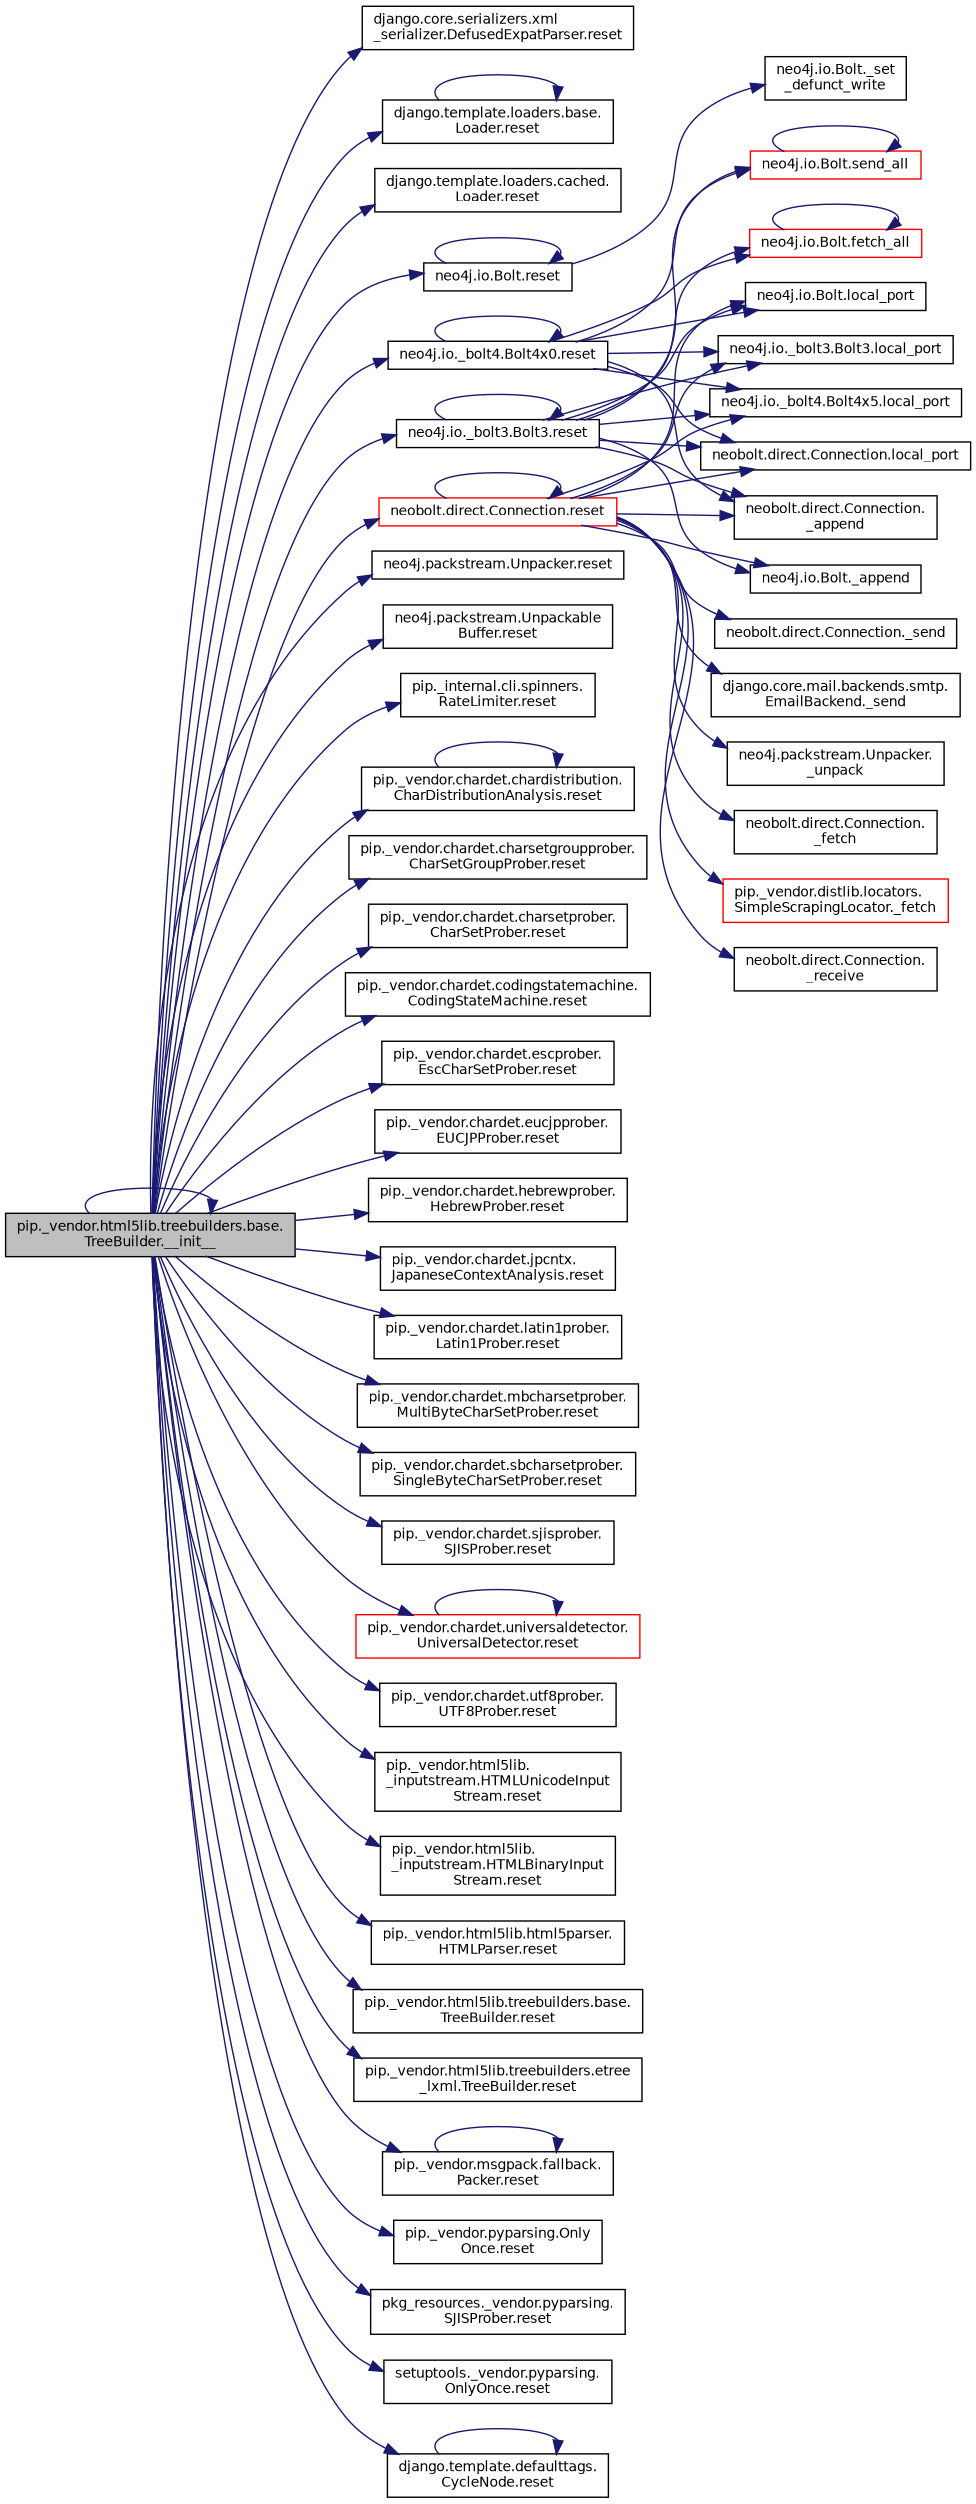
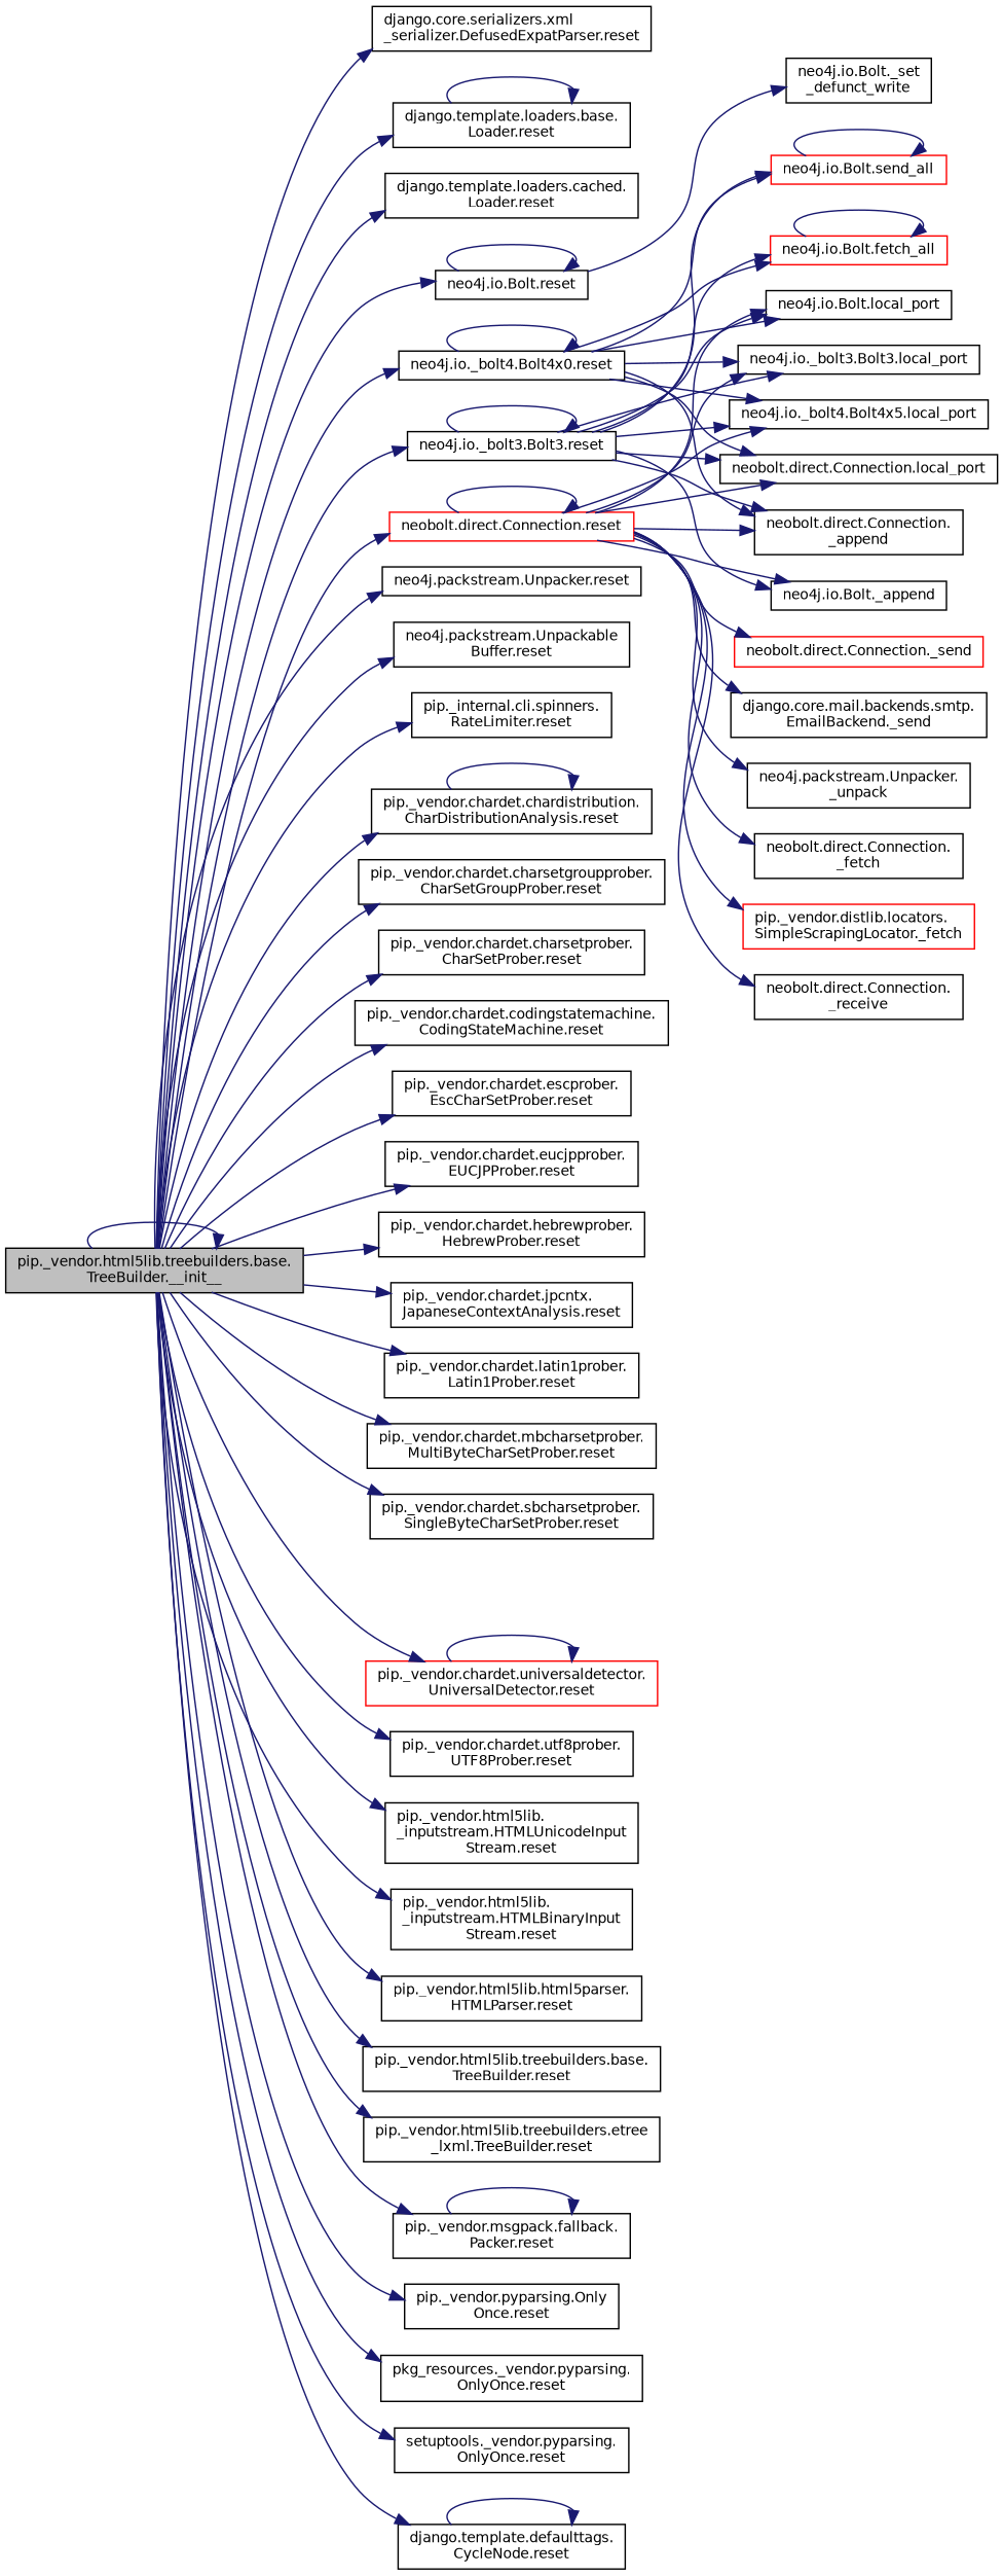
  digraph {
    rankdir=LR
    node [color=black fillcolor=white fontname=Helvetica fontsize=10 shape=record style=filled]
    edge [color=midnightblue fontname=Helvetica fontsize=10 labelfontname=Helvetica labelfontsize=10 style=solid]
    n1 [fillcolor=grey75 fontcolor=black height=0.2 label="pip._vendor.html5lib.treebuilders.base.\lTreeBuilder.__init__" width=0.4]
    n2 [height=0.2 label="django.core.serializers.xml\l_serializer.DefusedExpatParser.reset" width=0.4]
    n3 [height=0.2 label="django.template.loaders.base.\lLoader.reset" width=0.4]
    n4 [height=0.2 label="django.template.loaders.cached.\lLoader.reset" width=0.4]
    n5 [height=0.2 label="neo4j.io.Bolt.reset" width=0.4]
    n6 [height=0.2 label="neo4j.io._bolt3.Bolt3.reset" width=0.4]
    n7 [height=0.2 label="neo4j.io._bolt4.Bolt4x0.reset" width=0.4]
    n8 [height=0.2 label="neo4j.packstream.Unpacker.reset" width=0.4]
    n9 [height=0.2 label="neo4j.packstream.Unpackable\lBuffer.reset" width=0.4]
    n10 [color=red height=0.2 label="neobolt.direct.Connection.reset" width=0.4]
    n11 [height=0.2 label="pip._internal.cli.spinners.\lRateLimiter.reset" width=0.4]
    n12 [height=0.2 label="pip._vendor.chardet.chardistribution.\lCharDistributionAnalysis.reset" width=0.4]
    n13 [height=0.2 label="pip._vendor.chardet.charsetgroupprober.\lCharSetGroupProber.reset" width=0.4]
    n14 [height=0.2 label="pip._vendor.chardet.charsetprober.\lCharSetProber.reset" width=0.4]
    n15 [height=0.2 label="pip._vendor.chardet.codingstatemachine.\lCodingStateMachine.reset" width=0.4]
    n16 [height=0.2 label="pip._vendor.chardet.escprober.\lEscCharSetProber.reset" width=0.4]
    n17 [height=0.2 label="pip._vendor.chardet.eucjpprober.\lEUCJPProber.reset" width=0.4]
    n18 [height=0.2 label="pip._vendor.chardet.hebrewprober.\lHebrewProber.reset" width=0.4]
    n19 [height=0.2 label="pip._vendor.chardet.jpcntx.\lJapaneseContextAnalysis.reset" width=0.4]
    n20 [height=0.2 label="pip._vendor.chardet.latin1prober.\lLatin1Prober.reset" width=0.4]
    n21 [height=0.2 label="pip._vendor.chardet.mbcharsetprober.\lMultiByteCharSetProber.reset" width=0.4]
    n22 [height=0.2 label="pip._vendor.chardet.sbcharsetprober.\lSingleByteCharSetProber.reset" width=0.4]
-   n23 [height=0.2 label="pip._vendor.chardet.sjisprober.\lSJISProber.reset" width=0.4]
    n24 [color=red height=0.2 label="pip._vendor.chardet.universaldetector.\lUniversalDetector.reset" width=0.4]
    n25 [height=0.2 label="pip._vendor.chardet.utf8prober.\lUTF8Prober.reset" width=0.4]
    n26 [height=0.2 label="pip._vendor.html5lib.\l_inputstream.HTMLUnicodeInput\lStream.reset" width=0.4]
    n27 [height=0.2 label="pip._vendor.html5lib.\l_inputstream.HTMLBinaryInput\lStream.reset" width=0.4]
    n28 [height=0.2 label="pip._vendor.html5lib.html5parser.\lHTMLParser.reset" width=0.4]
    n29 [height=0.2 label="pip._vendor.html5lib.treebuilders.base.\lTreeBuilder.reset" width=0.4]
    n30 [height=0.2 label="pip._vendor.html5lib.treebuilders.etree\l_lxml.TreeBuilder.reset" width=0.4]
    n31 [height=0.2 label="pip._vendor.msgpack.fallback.\lPacker.reset" width=0.4]
    n32 [height=0.2 label="pip._vendor.pyparsing.Only\lOnce.reset" width=0.4]
-   n33 [height=0.2 label="pkg_resources._vendor.pyparsing.\lSJISProber.reset" width=0.4]
+   n33 [height=0.2 label="pkg_resources._vendor.pyparsing.\lOnlyOnce.reset" width=0.4]
    n34 [height=0.2 label="setuptools._vendor.pyparsing.\lOnlyOnce.reset" width=0.4]
    n35 [height=0.2 label="django.template.defaulttags.\lCycleNode.reset" width=0.4]
    n36 [height=0.2 label="neo4j.io.Bolt._set\l_defunct_write" width=0.4]
    n37 [height=0.2 label="neo4j.io.Bolt._append" width=0.4]
    n38 [height=0.2 label="neobolt.direct.Connection.\l_append" width=0.4]
    n39 [color=red height=0.2 label="neo4j.io.Bolt.fetch_all" width=0.4]
    n40 [height=0.2 label="neo4j.io.Bolt.local_port" width=0.4]
    n41 [height=0.2 label="neo4j.io._bolt3.Bolt3.local_port" width=0.4]
    n42 [height=0.2 label="neo4j.io._bolt4.Bolt4x5.local_port" width=0.4]
    n43 [height=0.2 label="neobolt.direct.Connection.local_port" width=0.4]
    n44 [color=red height=0.2 label="neo4j.io.Bolt.send_all" width=0.4]
    n45 [height=0.2 label="neobolt.direct.Connection.\l_fetch" width=0.4]
    n46 [color=red height=0.2 label="pip._vendor.distlib.locators.\lSimpleScrapingLocator._fetch" width=0.4]
    n47 [height=0.2 label="neobolt.direct.Connection.\l_receive" width=0.4]
-   n48 [height=0.2 label="neobolt.direct.Connection._send" width=0.4]
+   n48 [color=red height=0.2 label="neobolt.direct.Connection._send" width=0.4]
    n49 [height=0.2 label="django.core.mail.backends.smtp.\lEmailBackend._send" width=0.4]
    n50 [height=0.2 label="neo4j.packstream.Unpacker.\l_unpack" width=0.4]
    n1 -> n1
    n1 -> n2
    n1 -> n3
    n1 -> n4
    n1 -> n5
    n1 -> n6
    n1 -> n7
    n1 -> n8
    n1 -> n9
    n1 -> n10
    n1 -> n11
    n1 -> n12
    n1 -> n13
    n1 -> n14
    n1 -> n15
    n1 -> n16
    n1 -> n17
    n1 -> n18
    n1 -> n19
    n1 -> n20
    n1 -> n21
    n1 -> n22
-   n1 -> n23
    n1 -> n24
    n1 -> n25
    n1 -> n26
    n1 -> n27
    n1 -> n28
    n1 -> n29
    n1 -> n30
    n1 -> n31
    n1 -> n32
    n1 -> n33
    n1 -> n34
    n1 -> n35
    n3 -> n3
    n5 -> n5
    n5 -> n36
    n6 -> n6
    n6 -> n37
    n6 -> n38
    n6 -> n39
    n6 -> n40
    n6 -> n41
    n6 -> n42
    n6 -> n43
    n6 -> n44
    n7 -> n7
    n7 -> n38
    n7 -> n39
    n7 -> n40
    n7 -> n41
    n7 -> n42
    n7 -> n43
    n7 -> n44
    n10 -> n10
    n10 -> n37
    n10 -> n38
    n10 -> n40
    n10 -> n41
    n10 -> n42
    n10 -> n43
    n10 -> n45
    n10 -> n46
    n10 -> n47
    n10 -> n48
    n10 -> n49
    n10 -> n50
    n12 -> n12
    n24 -> n24
    n31 -> n31
    n35 -> n35
    n39 -> n39
    n44 -> n44
  }
